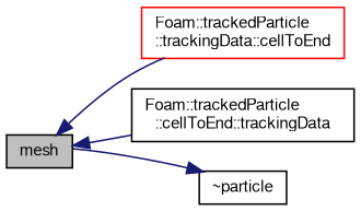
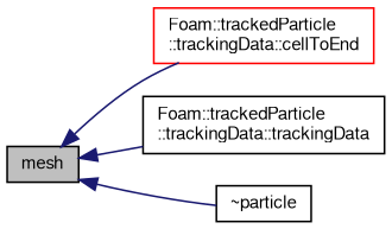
  digraph {
    rankdir=LR
    node [color=black fontname=FreeSans fontsize=10 shape=record]
    edge [color=midnightblue dir=back fontname=FreeSans fontsize=10 labelfontname=FreeSans labelfontsize=10 style=solid]
    n1 [fillcolor=grey75 fontcolor=black height=0.2 label=mesh style=filled width=0.4]
    n2 [color=red height=0.2 label="Foam::trackedParticle\l::trackingData::cellToEnd" width=0.4]
-   n3 [height=0.2 label="Foam::trackedParticle\l::cellToEnd::trackingData" width=0.4]
+   n3 [height=0.2 label="Foam::trackedParticle\l::trackingData::trackingData" width=0.4]
    n4 [height=0.2 label="~particle" width=0.4]
    n1 -> n2
    n1 -> n3
-   n4 -> n1
+   n1 -> n4
  }
